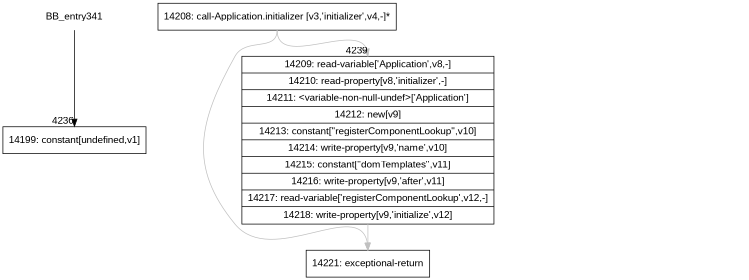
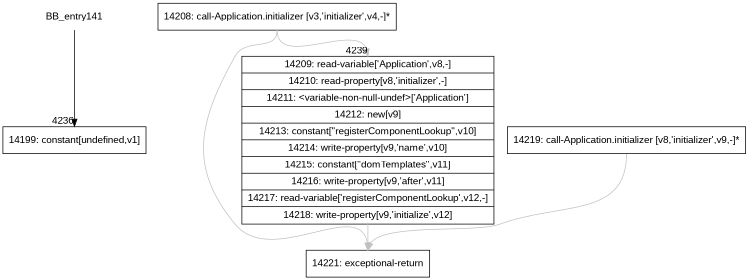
  digraph {
    fontname="Liberation Sans"
    rankdir=TD
    node [fontname="Liberation Sans" shape=record]
    edge [fontname="Liberation Sans" headport=n tailport=s color=gray]
-   BB_entry341 [shape=none]
+   BB_entry341 [shape=none label=BB_entry141]
    n2 [label="{14199: constant[undefined,v1]}"]
    n3 [label="{14208: call-Application.initializer [v3,'initializer',v4,-]*}"]
    n4 [label="{14221: exceptional-return}"]
    n5 [label="{14209: read-variable['Application',v8,-]|14210: read-property[v8,'initializer',-]|14211: \<variable-non-null-undef\>['Application']|14212: new[v9]|14213: constant[\"registerComponentLookup\",v10]|14214: write-property[v9,'name',v10]|14215: constant[\"domTemplates\",v11]|14216: write-property[v9,'after',v11]|14217: read-variable['registerComponentLookup',v12,-]|14218: write-property[v9,'initialize',v12]}"]
+   n6 [label="{14219: call-Application.initializer [v8,'initializer',v9,-]*}"]
    BB_entry341 -> n2 [headlabel="    4236" color=""]
    n3 -> n4
    n3 -> n5 [headlabel="      4239"]
    n5 -> n4
+   n6 -> n4
  }
